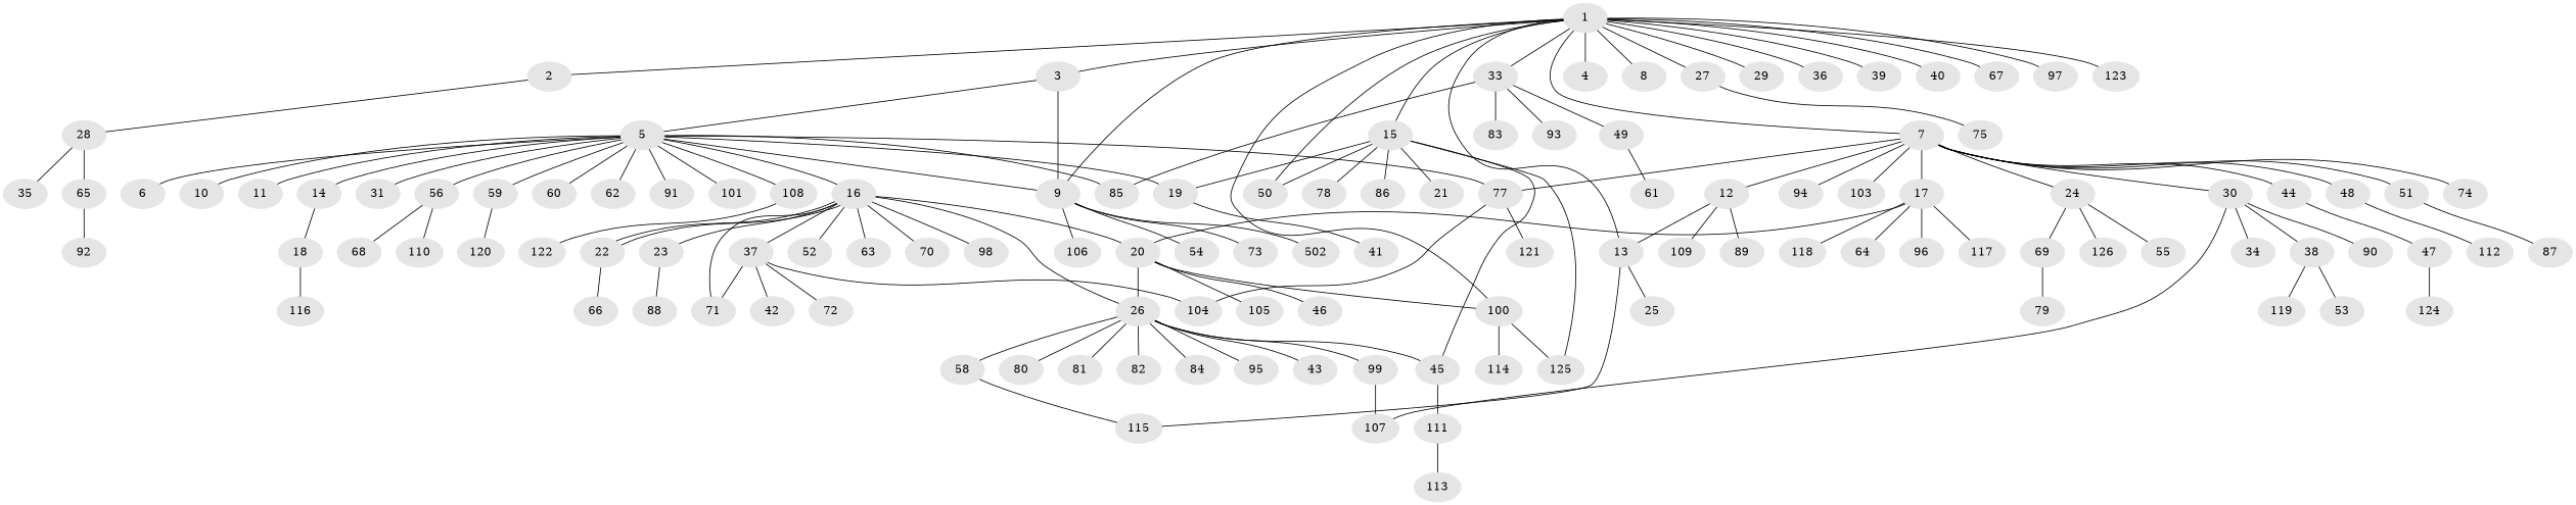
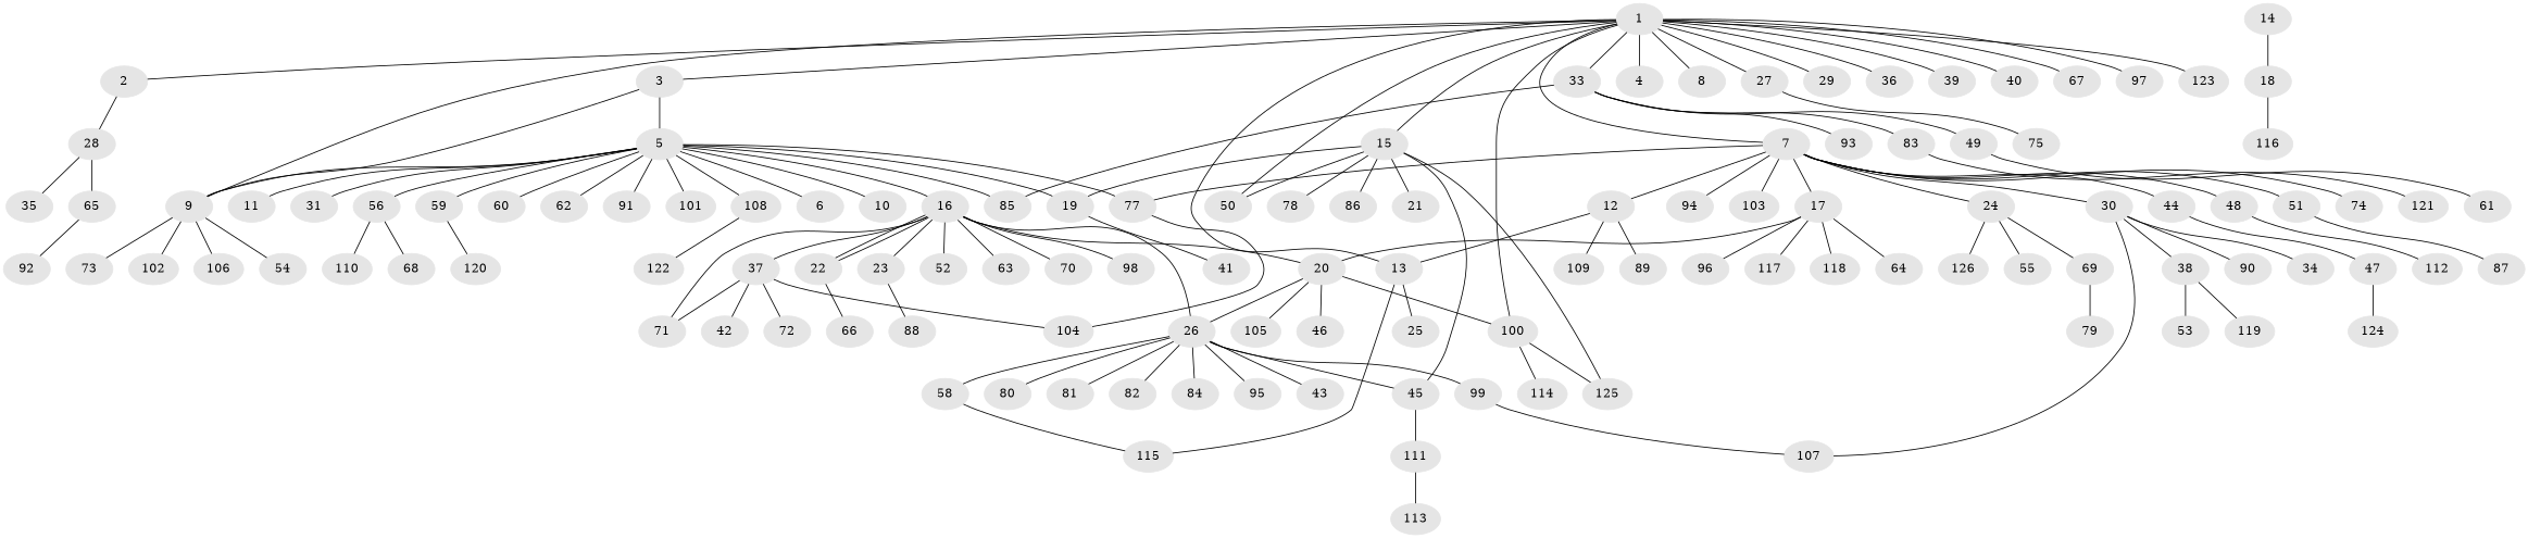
  graph {
    node [color=gray90 style=filled]
    1
    2
    3
    4
    7
    8
    9
    13
    15
    27
    29
    33
    36
    39
    40
    50
    67
    97
    100
    123
    28
    5
    77
    12
    17
    24
    30
    44
    48
    51
    74
    94
    103
    54
    73
-   102 [label=502]
+   102
    106
    25
    115
    19
    21
    45
    78
    86
    125
    75
    85
    49
    83
    93
    114
    35
    65
    6
    10
    11
    14
    16
    31
    56
    59
    60
    62
    91
    101
    108
    18
    20
    22
    23
    26
    37
    52
    63
    70
    71
    98
    68
    110
    120
    104
    121
    122
    89
    109
    64
    96
    117
    118
    55
    69
    126
    34
    38
    90
    107
    47
    112
    87
    116
    41
    111
    46
    105
    66
    88
    43
    58
    80
    81
    82
    84
    95
    99
    42
    72
    79
    92
    119
    53
    61
    124
    113
    1 -- 2
    1 -- 3
    1 -- 4
    1 -- 7
    1 -- 8
    1 -- 9
    1 -- 13
    1 -- 15
    1 -- 27
    1 -- 29
    1 -- 33
    1 -- 36
    1 -- 39
    1 -- 40
    1 -- 50
    1 -- 67
    1 -- 97
    1 -- 100
    1 -- 123
    2 -- 28
    3 -- 9
    3 -- 5
    7 -- 77
    7 -- 12
    7 -- 17
    7 -- 24
    7 -- 30
    7 -- 44
    7 -- 48
    7 -- 51
    7 -- 74
    7 -- 94
    7 -- 103
    9 -- 54
    9 -- 73
    9 -- 102
    9 -- 106
    13 -- 25
    13 -- 115
    15 -- 50
    15 -- 19
    15 -- 21
    15 -- 45
    15 -- 78
    15 -- 86
    15 -- 125
    27 -- 75
    33 -- 85
    33 -- 49
    33 -- 83
    33 -- 93
    100 -- 125
    100 -- 114
    28 -- 35
    28 -- 65
    5 -- 9
    5 -- 77
    5 -- 19
    5 -- 85
    5 -- 6
    5 -- 10
    5 -- 11
-   5 -- 14
    5 -- 16
    5 -- 31
    5 -- 56
    5 -- 59
    5 -- 60
    5 -- 62
    5 -- 91
    5 -- 101
    5 -- 108
    77 -- 104
-   77 -- 121
+   83 -- 121
    12 -- 13
    12 -- 89
    12 -- 109
    17 -- 20
    17 -- 64
    17 -- 96
    17 -- 117
    17 -- 118
    24 -- 55
    24 -- 69
    24 -- 126
    30 -- 34
    30 -- 38
    30 -- 90
    30 -- 107
    44 -- 47
    48 -- 112
    51 -- 87
    19 -- 41
    45 -- 111
    49 -- 61
    65 -- 92
    14 -- 18
    16 -- 20
    16 -- 22
    16 -- 22
    16 -- 23
    16 -- 26
    16 -- 37
    16 -- 52
    16 -- 63
    16 -- 70
    16 -- 71
    16 -- 98
    56 -- 68
    56 -- 110
    59 -- 120
    108 -- 122
    18 -- 116
    20 -- 100
    20 -- 26
    20 -- 46
    20 -- 105
    22 -- 66
    23 -- 88
    26 -- 45
    26 -- 43
    26 -- 58
    26 -- 80
    26 -- 81
    26 -- 82
    26 -- 84
    26 -- 95
    26 -- 99
    37 -- 71
    37 -- 104
    37 -- 42
    37 -- 72
    69 -- 79
    38 -- 119
    38 -- 53
    47 -- 124
    111 -- 113
    58 -- 115
    99 -- 107
  }
